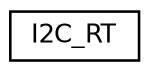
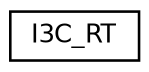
  digraph {
    rankdir=LR
-   n1 [color=black fillcolor=white fontname=Helvetica fontsize=10 height=0.2 label=I2C_RT shape=record style=filled width=0.4]
+   n1 [color=black fillcolor=white fontname=Helvetica fontsize=10 height=0.2 label=I3C_RT shape=record style=filled width=0.4]
  }
